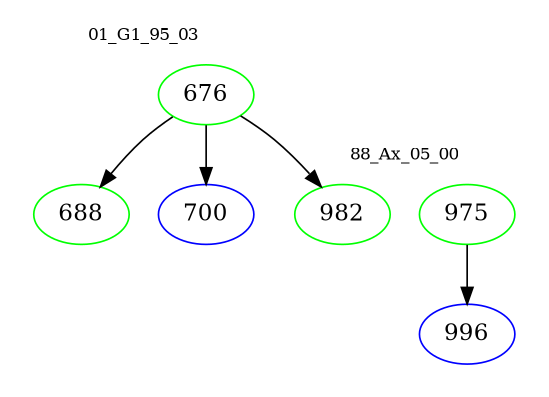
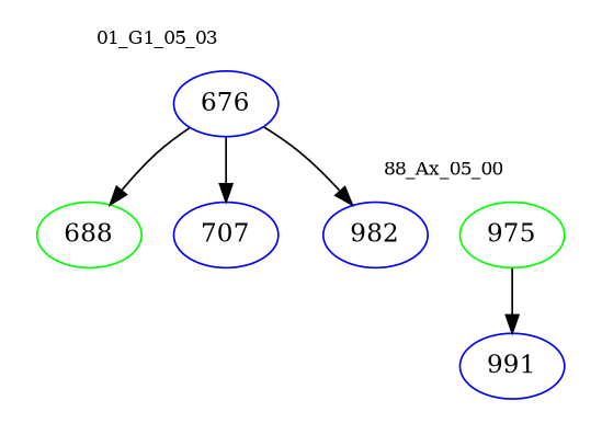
  digraph {
    node [color=green]
    edge [color=black]
    n1 [label=975]
-   n2 [label=982]
-   n3 [color=blue label=996]
-   n4 [label=676]
+   n2 [color=blue label=982]
+   n3 [color=blue label=991]
+   n4 [color=blue label=676]
    n5 [label=688]
-   n6 [color=blue label=700]
+   n6 [color=blue label=707]
    subgraph cluster_1 {
      color=white
      fontsize=10
      label="88_Ax_05_00"
      n1
      n2
      n3
    }
    subgraph cluster_2 {
      color=white
      fontsize=10
-     label="01_G1_95_03"
+     label="01_G1_05_03"
      n4
      n5
      n6
    }
    n1 -> n3
    n4 -> n2
    n4 -> n5
    n4 -> n6
  }
